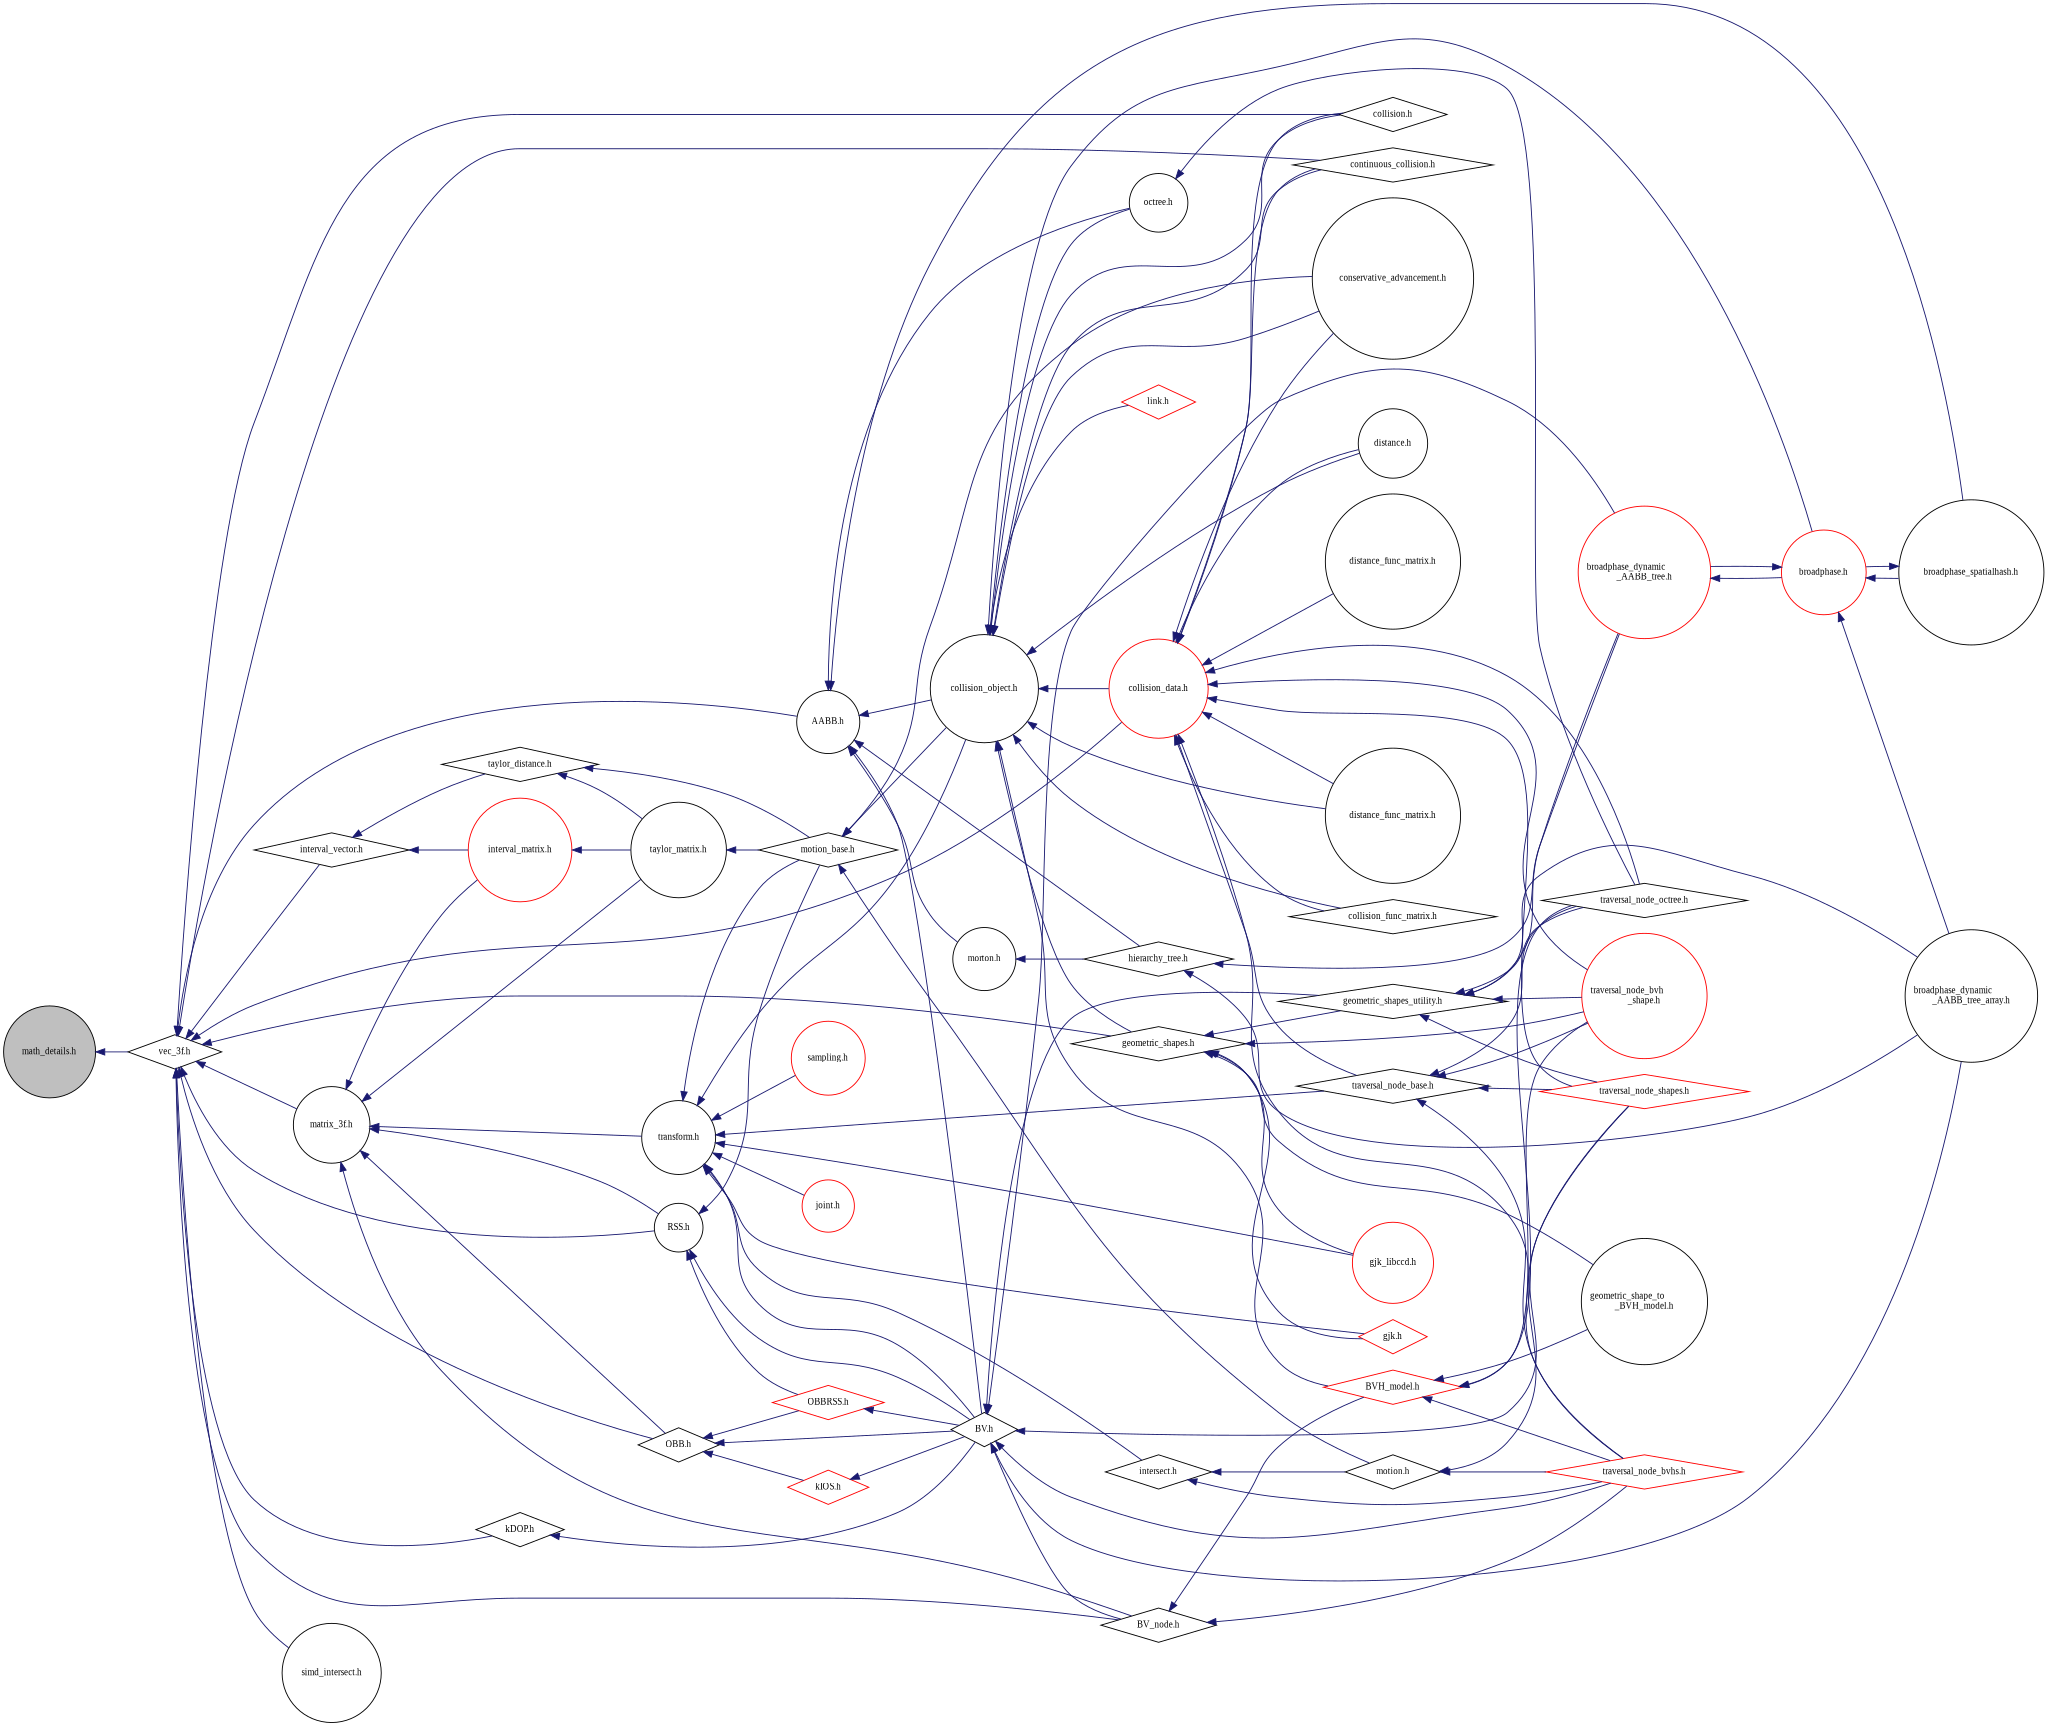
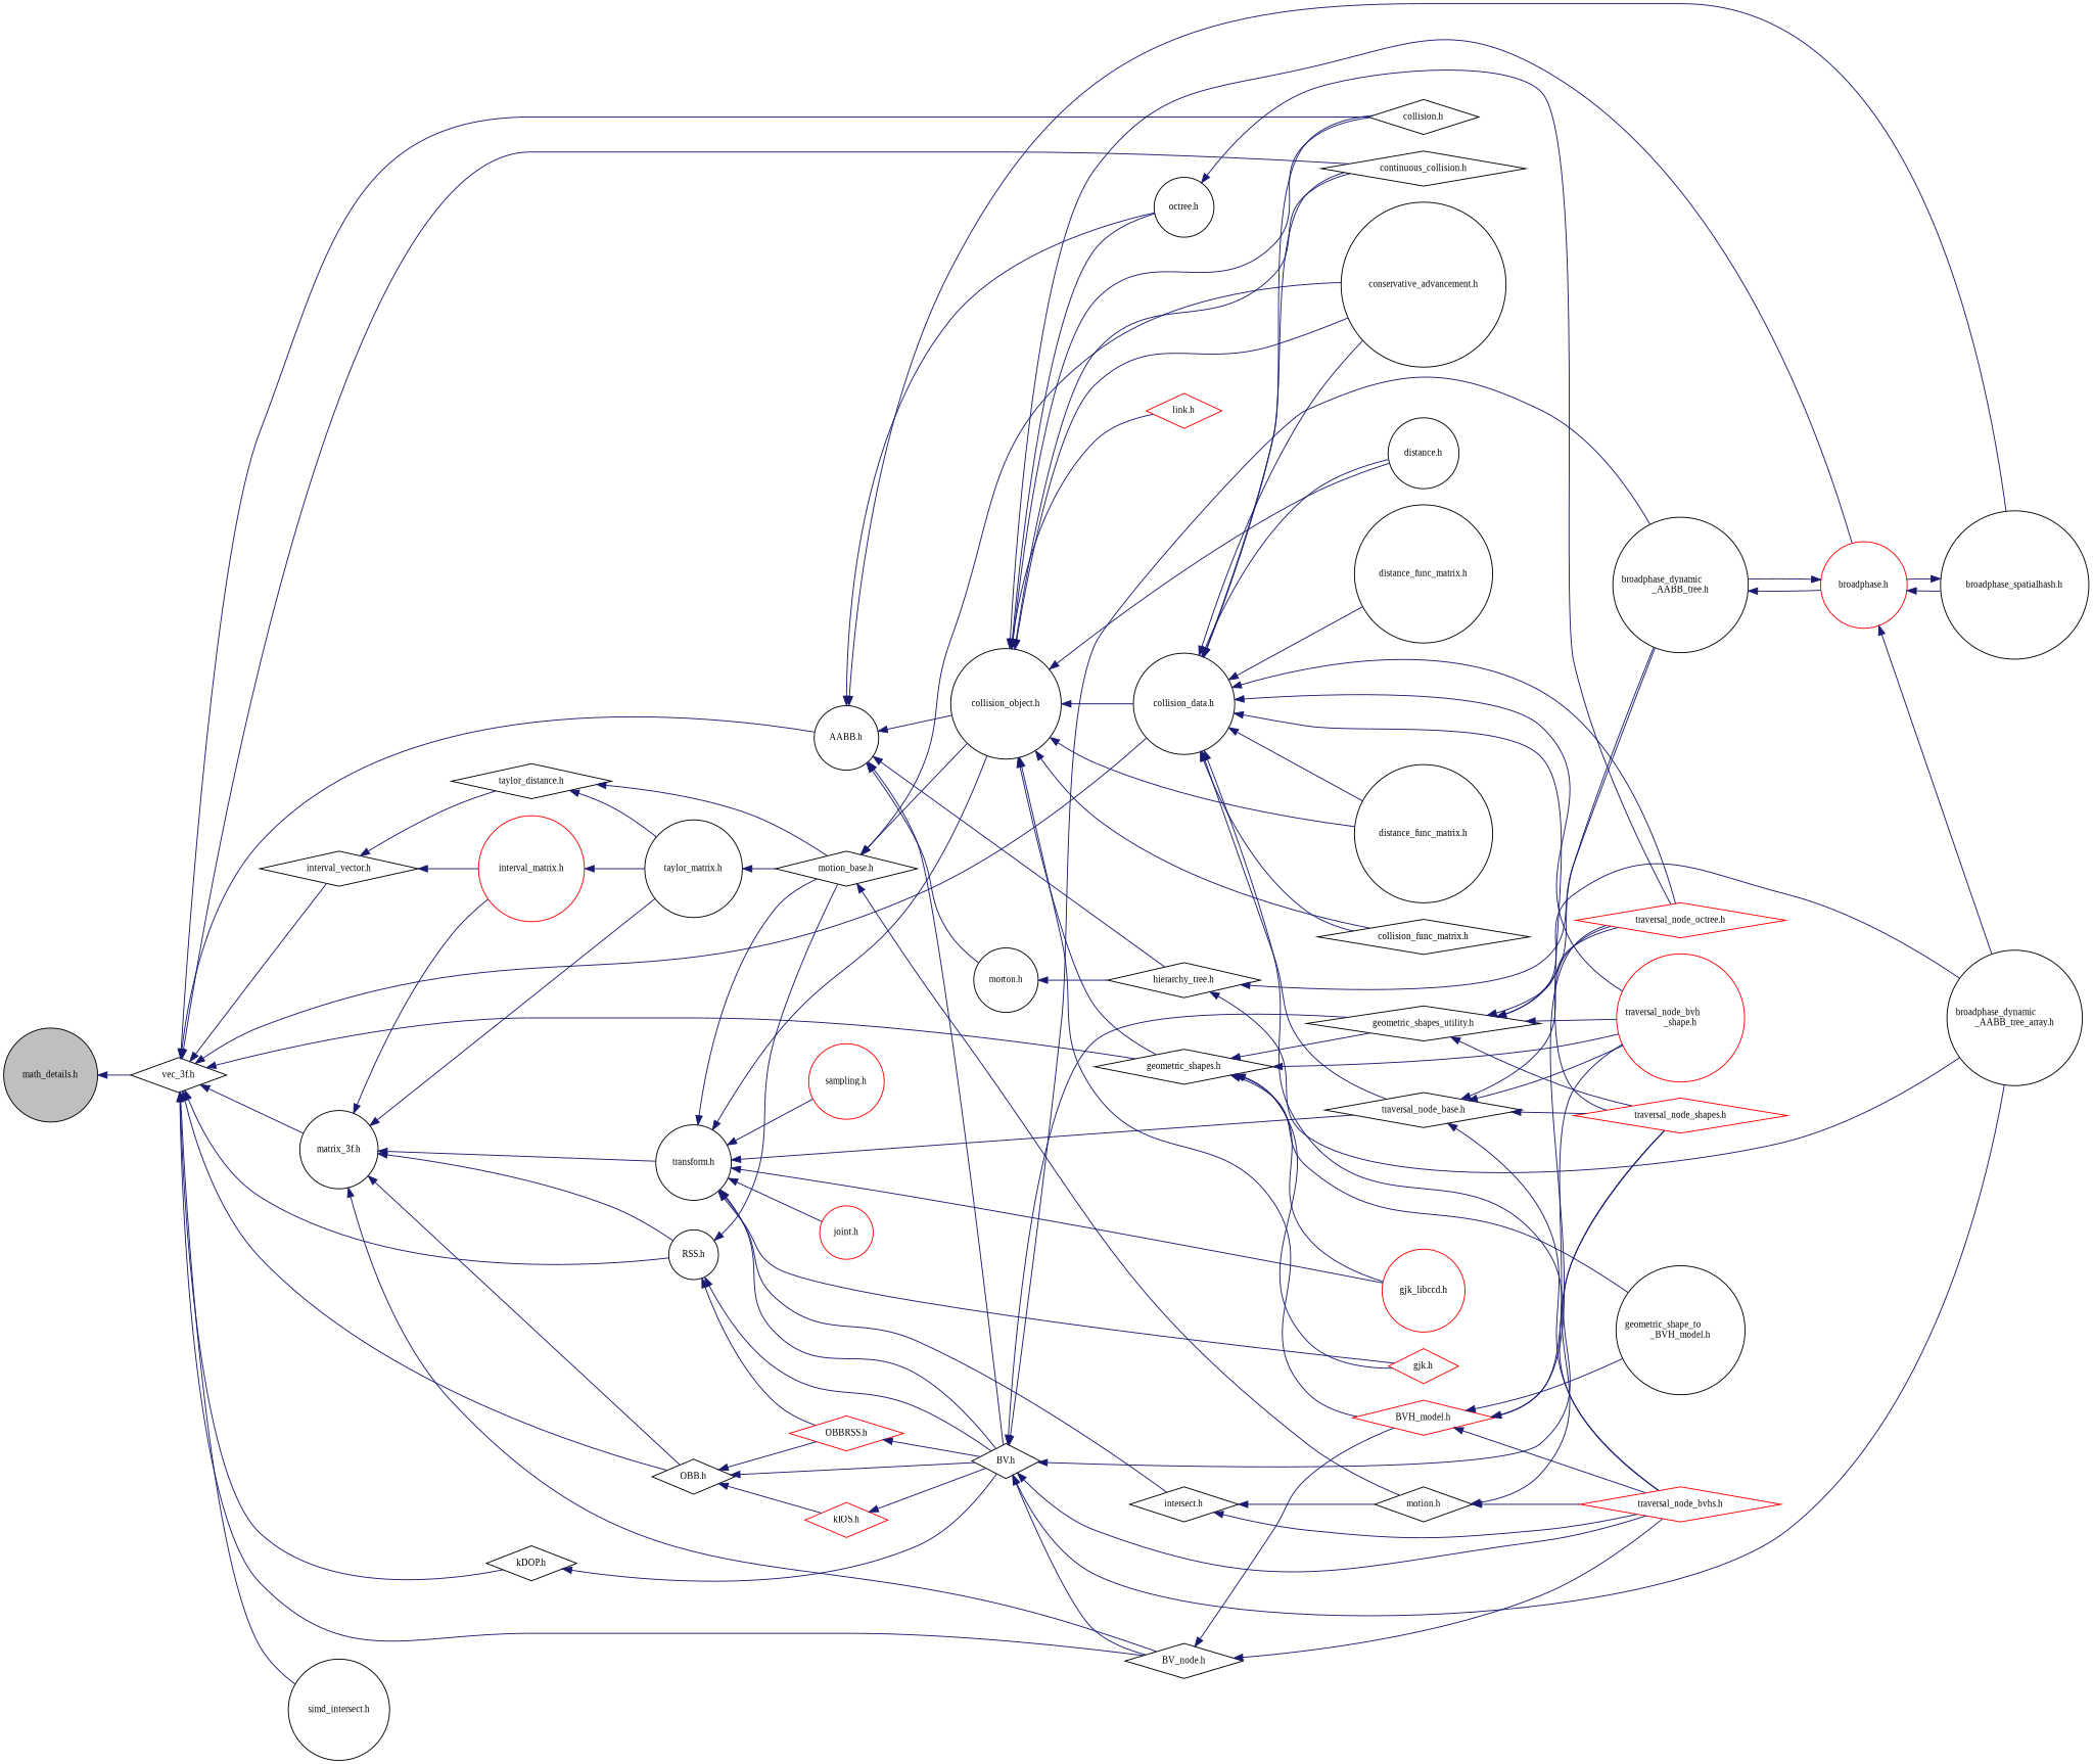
  digraph {
    fontname="Liberation Serif"
    rankdir=LR
    node [color=black fillcolor=white fontname="Liberation Serif" fontsize=10 shape=circle style=filled]
    edge [color=midnightblue dir=back fontname="Liberation Serif" fontsize=10 labelfontname=FreeSans labelfontsize=10 style=solid]
    n1 [fillcolor=grey75 fontcolor=black height=0.2 label="math_details.h" width=0.4]
    n2 [height=0.2 label="vec_3f.h" shape=diamond width=0.4]
    n3 [height=0.2 label="matrix_3f.h" width=0.4]
    n4 [height=0.2 label="geometric_shapes.h" shape=diamond width=0.4]
-   n5 [color=red height=0.2 label="collision_data.h" width=0.4]
+   n5 [height=0.2 label="collision_data.h" width=0.4]
    n6 [height=0.2 label="collision.h" shape=diamond width=0.4]
    n7 [height=0.2 label="continuous_collision.h" shape=diamond width=0.4]
    n8 [height=0.2 label="BV_node.h" shape=diamond width=0.4]
    n9 [height=0.2 label="RSS.h" width=0.4]
    n10 [height=0.2 label="OBB.h" shape=diamond width=0.4]
    n11 [height=0.2 label="AABB.h" width=0.4]
    n12 [height=0.2 label="interval_vector.h" shape=diamond width=0.4]
    n13 [height=0.2 label="kDOP.h" shape=diamond width=0.4]
    n14 [height=0.2 label="simd_intersect.h" width=0.4]
    n15 [height=0.2 label="transform.h" width=0.4]
    n16 [height=0.2 label="taylor_matrix.h" width=0.4]
    n17 [color=red height=0.2 label="interval_matrix.h" width=0.4]
    n18 [color=red height=0.2 label="gjk.h" shape=diamond width=0.4]
    n19 [color=red height=0.2 label="gjk_libccd.h" width=0.4]
    n20 [height=0.2 label="geometric_shapes_utility.h" shape=diamond width=0.4]
    n21 [color=red height=0.2 label="traversal_node_bvh\l_shape.h" width=0.4]
    n22 [height=0.2 label="geometric_shape_to\l_BVH_model.h" width=0.4]
    n23 [height=0.2 label="traversal_node_base.h" shape=diamond width=0.4]
    n24 [height=0.2 label="conservative_advancement.h" width=0.4]
    n25 [height=0.2 label="collision_func_matrix.h" shape=diamond width=0.4]
    n26 [height=0.2 label="distance.h" width=0.4]
    n27 [height=0.2 label="distance_func_matrix.h" width=0.4]
-   n28 [height=0.2 label="traversal_node_octree.h" shape=diamond width=0.4]
+   n28 [color=red height=0.2 label="traversal_node_octree.h" shape=diamond width=0.4]
    n29 [color=red height=0.2 label="traversal_node_shapes.h" shape=diamond width=0.4]
    n30 [color=red height=0.2 label="traversal_node_bvhs.h" shape=diamond width=0.4]
    n31 [height=0.2 label="distance_func_matrix.h" width=0.4]
    n32 [color=red height=0.2 label="BVH_model.h" shape=diamond width=0.4]
    n33 [height=0.2 label="motion_base.h" shape=diamond width=0.4]
    n34 [height=0.2 label="BV.h" shape=diamond width=0.4]
    n35 [color=red height=0.2 label="OBBRSS.h" shape=diamond width=0.4]
    n36 [color=red height=0.2 label="kIOS.h" shape=diamond width=0.4]
    n37 [height=0.2 label="collision_object.h" width=0.4]
    n38 [height=0.2 label="octree.h" width=0.4]
    n39 [height=0.2 label="broadphase_spatialhash.h" width=0.4]
    n40 [height=0.2 label="hierarchy_tree.h" shape=diamond width=0.4]
    n41 [height=0.2 label="morton.h" width=0.4]
    n42 [height=0.2 label="taylor_distance.h" shape=diamond width=0.4]
    n43 [color=red height=0.2 label="joint.h" width=0.4]
    n44 [height=0.2 label="intersect.h" shape=diamond width=0.4]
    n45 [color=red height=0.2 label="sampling.h" width=0.4]
    n46 [color=red height=0.2 label="link.h" shape=diamond width=0.4]
    n47 [color=red height=0.2 label="broadphase.h" width=0.4]
    n48 [height=0.2 label="motion.h" shape=diamond width=0.4]
-   n49 [color=red height=0.2 label="broadphase_dynamic\l_AABB_tree.h" width=0.4]
+   n49 [height=0.2 label="broadphase_dynamic\l_AABB_tree.h" width=0.4]
    n50 [height=0.2 label="broadphase_dynamic\l_AABB_tree_array.h" width=0.4]
    n1 -> n2
    n2 -> n3
    n2 -> n4
    n2 -> n5
    n2 -> n6
    n2 -> n7
    n2 -> n8
    n2 -> n9
    n2 -> n10
    n2 -> n11
    n2 -> n12
    n2 -> n13
    n2 -> n14
    n3 -> n8
    n3 -> n9
    n3 -> n10
    n3 -> n15
    n3 -> n16
    n3 -> n17
    n4 -> n18
    n4 -> n19
    n4 -> n20
    n4 -> n21
    n4 -> n22
    n5 -> n6
    n5 -> n7
    n5 -> n21
    n5 -> n23
    n5 -> n24
    n5 -> n25
    n5 -> n26
    n5 -> n27
    n5 -> n28
    n5 -> n29
    n5 -> n30
    n5 -> n31
    n8 -> n30
    n8 -> n32
    n9 -> n33
    n9 -> n34
    n9 -> n35
    n10 -> n34
    n10 -> n35
    n10 -> n36
    n11 -> n34
    n11 -> n37
    n11 -> n38
    n11 -> n39
    n11 -> n40
    n11 -> n41
    n12 -> n17
    n12 -> n42
    n13 -> n34
    n15 -> n18
    n15 -> n19
    n15 -> n23
    n15 -> n33
    n15 -> n34
    n15 -> n37
    n15 -> n43
    n15 -> n44
    n15 -> n45
    n16 -> n33
    n17 -> n16
    n20 -> n21
    n20 -> n28
    n20 -> n29
    n20 -> n49
    n20 -> n50
    n23 -> n21
    n23 -> n28
    n23 -> n29
    n23 -> n30
    n32 -> n21
    n32 -> n22
    n32 -> n28
    n32 -> n30
    n33 -> n24
    n33 -> n37
    n33 -> n48
    n34 -> n8
    n34 -> n20
    n34 -> n29
    n34 -> n30
    n34 -> n49
    n34 -> n50
    n35 -> n34
    n36 -> n34
    n37 -> n4
    n37 -> n5
    n37 -> n6
    n37 -> n7
    n37 -> n24
    n37 -> n25
    n37 -> n26
    n37 -> n27
    n37 -> n32
    n37 -> n38
    n37 -> n46
    n37 -> n47
    n38 -> n28
    n39 -> n47
    n40 -> n49
    n40 -> n50
    n41 -> n40
    n42 -> n16
    n42 -> n33
    n44 -> n30
    n44 -> n48
    n47 -> n39
    n47 -> n49
    n47 -> n50
    n48 -> n29
    n48 -> n30
    n49 -> n47
  }
